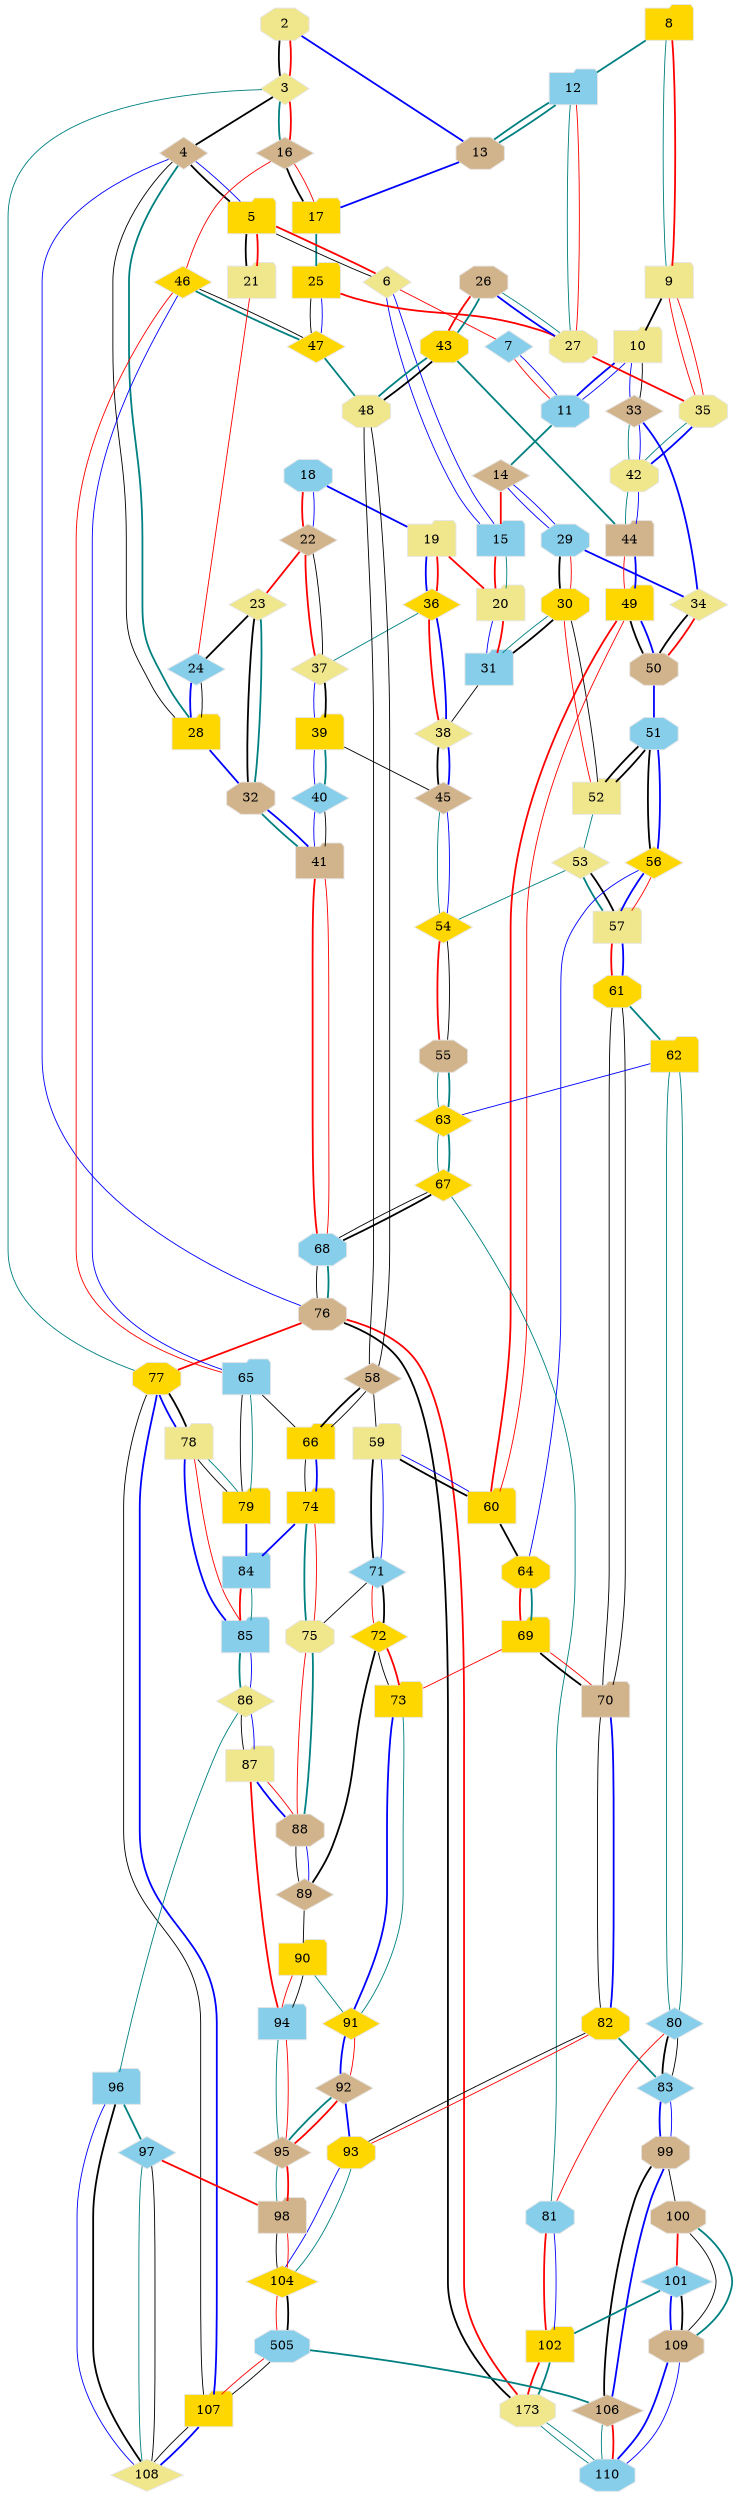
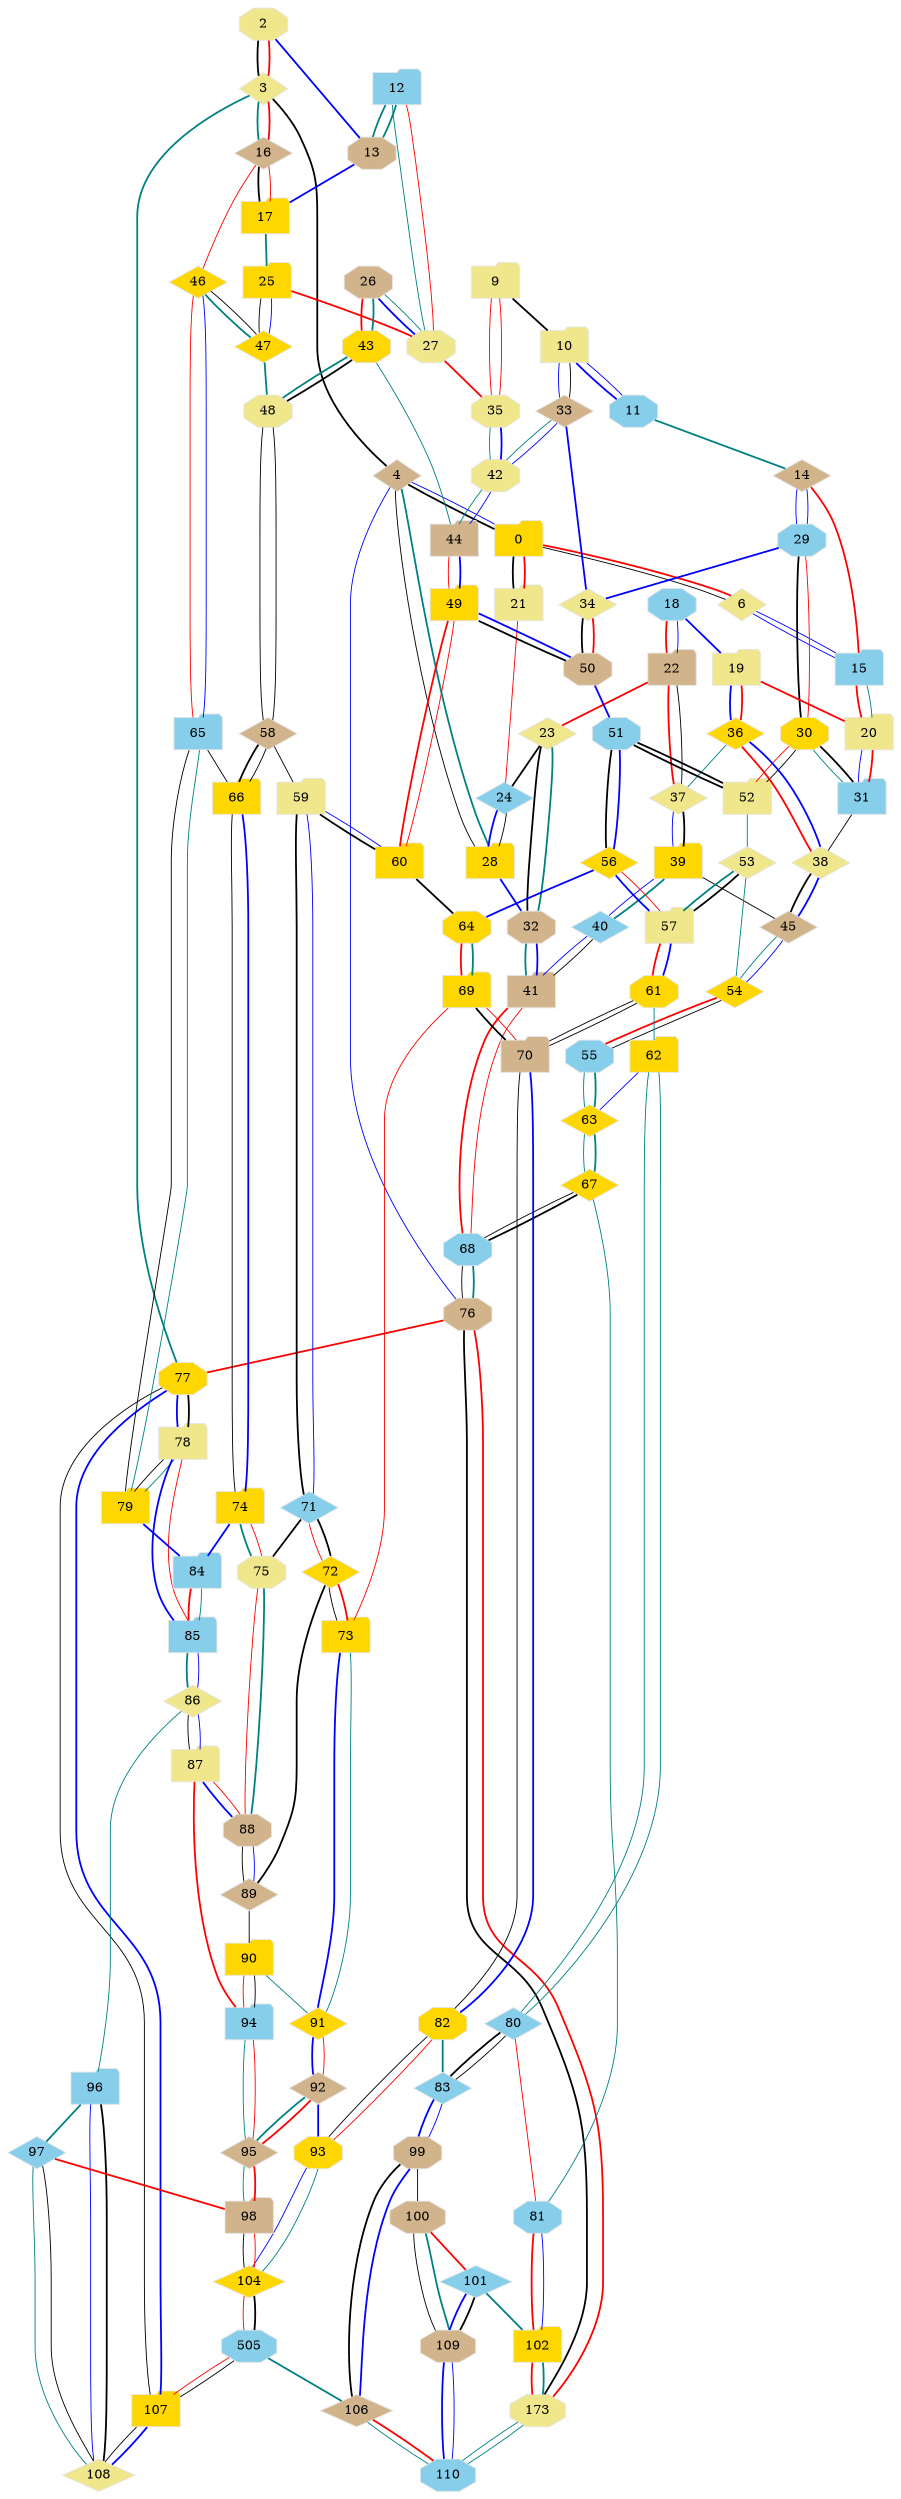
  graph {
    node [color=gray90 fillcolor=gold shape=folder style=filled]
    edge [color=black style=bold]
    2 [fillcolor=khaki shape=octagon]
    3 [fillcolor=khaki shape=diamond]
    13 [fillcolor=tan shape=octagon]
    9 [fillcolor=khaki]
-   8
    12 [fillcolor=skyblue]
    4 [fillcolor=tan shape=diamond]
    16 [fillcolor=tan shape=diamond]
    77 [shape=octagon]
    17
-   5
+   5 [label=0]
    28
    76 [fillcolor=tan shape=octagon]
    46 [shape=diamond]
    78 [fillcolor=khaki]
    107
    6 [fillcolor=khaki shape=diamond]
    21 [fillcolor=khaki]
    32 [fillcolor=tan shape=octagon]
    n20 [fillcolor=khaki label=173 shape=octagon]
-   7 [fillcolor=skyblue shape=diamond]
    15 [fillcolor=skyblue]
    24 [fillcolor=skyblue shape=diamond]
    11 [fillcolor=skyblue shape=octagon]
    20 [fillcolor=khaki]
    14 [fillcolor=tan shape=diamond]
    10 [fillcolor=khaki]
    35 [fillcolor=khaki shape=octagon]
    27 [fillcolor=khaki shape=octagon]
    33 [fillcolor=tan shape=diamond]
    42 [fillcolor=khaki shape=octagon]
    34 [fillcolor=khaki shape=diamond]
    29 [fillcolor=skyblue shape=octagon]
    25
    30 [shape=octagon]
    31 [fillcolor=skyblue]
    47 [shape=diamond]
    65 [fillcolor=skyblue]
    18 [fillcolor=skyblue shape=octagon]
    19 [fillcolor=khaki]
-   22 [fillcolor=tan shape=diamond]
+   22 [fillcolor=tan]
    36 [shape=diamond]
    23 [fillcolor=khaki shape=diamond]
    37 [fillcolor=khaki shape=diamond]
    38 [fillcolor=khaki shape=diamond]
    39
    41 [fillcolor=tan]
    26 [fillcolor=tan shape=octagon]
    43 [shape=octagon]
    48 [fillcolor=khaki shape=octagon]
    44 [fillcolor=tan]
    52 [fillcolor=khaki]
    50 [fillcolor=tan shape=octagon]
    53 [fillcolor=khaki shape=diamond]
    45 [fillcolor=tan shape=diamond]
    68 [fillcolor=skyblue shape=octagon]
    51 [fillcolor=skyblue shape=octagon]
    40 [fillcolor=skyblue shape=diamond]
    54 [shape=diamond]
-   55 [fillcolor=tan shape=octagon]
+   55 [fillcolor=skyblue shape=octagon]
    63 [shape=diamond]
    49
    58 [fillcolor=tan shape=diamond]
    60
    66
    79
    59 [fillcolor=khaki]
    64 [shape=octagon]
    56 [shape=diamond]
    57 [fillcolor=khaki]
    61 [shape=octagon]
    67 [shape=diamond]
    69
    62
    70 [fillcolor=tan]
    71 [fillcolor=skyblue shape=diamond]
    74
    72 [shape=diamond]
    75 [fillcolor=khaki shape=octagon]
    80 [fillcolor=skyblue shape=diamond]
    82 [shape=octagon]
    81 [fillcolor=skyblue shape=octagon]
    83 [fillcolor=skyblue shape=diamond]
    73
    84 [fillcolor=skyblue]
    102
    91 [shape=diamond]
    93 [shape=octagon]
    89 [fillcolor=tan shape=diamond]
    88 [fillcolor=tan shape=octagon]
    90
    92 [fillcolor=tan shape=diamond]
    85 [fillcolor=skyblue]
    110 [fillcolor=skyblue shape=octagon]
    108 [fillcolor=khaki shape=diamond]
    86 [fillcolor=khaki shape=diamond]
    99 [fillcolor=tan shape=octagon]
    104 [shape=diamond]
    100 [fillcolor=tan shape=octagon]
    106 [fillcolor=tan shape=diamond]
    87 [fillcolor=khaki]
    96 [fillcolor=skyblue]
    94 [fillcolor=skyblue]
    97 [fillcolor=skyblue shape=diamond]
    95 [fillcolor=tan shape=diamond]
    98 [fillcolor=tan]
    n107 [fillcolor=skyblue label=505 shape=octagon]
    101 [fillcolor=skyblue shape=diamond]
    109 [fillcolor=tan shape=octagon]
    2 -- 3
    2 -- 3 [color=red]
    2 -- 13 [color=blue]
    3 -- 4
    3 -- 16 [color=teal]
    3 -- 16 [color=red]
-   3 -- 77 [color=teal style=solid]
+   3 -- 77 [color=teal]
    13 -- 17 [color=blue]
    9 -- 10
    9 -- 35 [color=red style=solid]
    9 -- 35 [color=red style=solid]
-   8 -- 9 [color=teal style=solid]
-   8 -- 9 [color=red]
-   8 -- 12 [color=teal]
    12 -- 13 [color=teal]
    12 -- 13 [color=teal]
    12 -- 27 [color=teal style=solid]
    12 -- 27 [color=red style=solid]
    4 -- 5
    4 -- 5 [color=blue style=solid]
    4 -- 28 [style=solid]
    4 -- 28 [color=teal]
    4 -- 76 [color=blue style=solid]
    16 -- 17
    16 -- 17 [color=red style=solid]
    16 -- 46 [color=red style=solid]
    77 -- 78 [color=blue]
    77 -- 78
    77 -- 107 [style=solid]
    77 -- 107 [color=blue]
    17 -- 25 [color=teal]
    5 -- 6 [style=solid]
    5 -- 6 [color=red]
    5 -- 21
    5 -- 21 [color=red]
    28 -- 32 [color=blue]
    76 -- 77 [color=red]
    76 -- n20
    76 -- n20 [color=red]
    46 -- 47 [color=teal]
    46 -- 47 [style=solid]
    46 -- 65 [color=red style=solid]
    46 -- 65 [color=blue style=solid]
    78 -- 79 [style=solid]
    78 -- 79 [color=teal style=solid]
    78 -- 85 [color=blue]
    78 -- 85 [color=red style=solid]
    107 -- 108 [style=solid]
    107 -- 108 [color=blue]
-   6 -- 7 [color=red style=solid]
    6 -- 15 [color=blue style=solid]
    6 -- 15 [color=blue style=solid]
    21 -- 24 [color=red style=solid]
    32 -- 41 [color=teal]
    32 -- 41 [color=blue]
    n20 -- 110 [color=teal style=solid]
    n20 -- 110 [color=teal style=solid]
-   7 -- 11 [color=red style=solid]
-   7 -- 11 [color=blue style=solid]
    15 -- 20 [color=red]
    15 -- 20 [color=teal style=solid]
    24 -- 28 [color=blue]
    24 -- 28 [style=solid]
    11 -- 14 [color=teal]
    20 -- 31 [color=blue style=solid]
    20 -- 31 [color=red]
    14 -- 15 [color=red]
    14 -- 29 [color=blue style=solid]
    14 -- 29 [color=blue style=solid]
    10 -- 11 [color=blue]
    10 -- 11 [color=blue style=solid]
    10 -- 33 [color=blue style=solid]
    10 -- 33 [style=solid]
    35 -- 42 [color=teal style=solid]
    35 -- 42 [color=blue]
    27 -- 35 [color=red]
    33 -- 42 [color=teal style=solid]
    33 -- 42 [color=blue style=solid]
    33 -- 34 [color=blue]
    42 -- 44 [color=teal style=solid]
    42 -- 44 [color=blue style=solid]
    34 -- 50
    34 -- 50 [color=red]
    29 -- 34 [color=blue]
    29 -- 30
    29 -- 30 [color=red style=solid]
    25 -- 27 [color=red]
    25 -- 47 [style=solid]
    25 -- 47 [color=blue style=solid]
    30 -- 31 [color=teal style=solid]
    30 -- 31
    30 -- 52 [color=red style=solid]
    30 -- 52 [style=solid]
    31 -- 38 [style=solid]
    47 -- 48 [color=teal]
    65 -- 66 [style=solid]
    65 -- 79 [style=solid]
    65 -- 79 [color=teal style=solid]
    18 -- 19 [color=blue]
    18 -- 22 [color=red]
    18 -- 22 [color=blue style=solid]
    19 -- 20 [color=red]
    19 -- 36 [color=blue]
    19 -- 36 [color=red]
    22 -- 23 [color=red]
    22 -- 37 [color=red]
    22 -- 37 [style=solid]
    36 -- 37 [color=teal style=solid]
    36 -- 38 [color=red]
    36 -- 38 [color=blue]
    23 -- 32
    23 -- 32 [color=teal]
    23 -- 24
    37 -- 39 [color=blue style=solid]
    37 -- 39
    38 -- 45
    38 -- 45 [color=blue]
    39 -- 45 [style=solid]
    39 -- 40 [color=blue style=solid]
    39 -- 40 [color=teal]
    41 -- 68 [color=red]
    41 -- 68 [color=red style=solid]
    26 -- 27 [color=blue]
    26 -- 27 [color=teal style=solid]
    26 -- 43 [color=red]
    26 -- 43 [color=teal]
    43 -- 48 [color=teal]
    43 -- 48
-   43 -- 44 [color=teal]
+   43 -- 44 [color=teal style=solid]
    48 -- 58 [style=solid]
    48 -- 58 [style=solid]
    44 -- 49 [color=red style=solid]
    44 -- 49 [color=blue]
    52 -- 53 [color=teal style=solid]
    50 -- 51 [color=blue]
    53 -- 54 [color=teal style=solid]
    53 -- 57 [color=teal]
    53 -- 57
    45 -- 54 [color=teal style=solid]
    45 -- 54 [color=blue style=solid]
    68 -- 76 [style=solid]
    68 -- 76 [color=teal]
    51 -- 52
    51 -- 52
    51 -- 56
    51 -- 56 [color=blue]
    40 -- 41 [color=blue style=solid]
    40 -- 41 [style=solid]
    54 -- 55 [color=red]
    54 -- 55 [style=solid]
    55 -- 63 [color=teal style=solid]
    55 -- 63 [color=teal]
    63 -- 67 [color=teal style=solid]
    63 -- 67 [color=teal]
    49 -- 50
    49 -- 50 [color=blue]
    49 -- 60 [color=red]
    49 -- 60 [color=red style=solid]
    58 -- 66
    58 -- 66 [style=solid]
    58 -- 59 [style=solid]
    60 -- 64
    66 -- 74 [style=solid]
    66 -- 74 [color=blue]
    79 -- 84 [color=blue]
    59 -- 60
    59 -- 60 [color=blue style=solid]
    59 -- 71
    59 -- 71 [color=blue style=solid]
    64 -- 69 [color=red]
    64 -- 69 [color=teal]
-   56 -- 64 [color=blue style=solid]
+   56 -- 64 [color=blue]
    56 -- 57 [color=blue]
    56 -- 57 [color=red style=solid]
    57 -- 61 [color=red]
    57 -- 61 [color=blue]
-   61 -- 62 [color=teal]
+   61 -- 62 [color=teal style=solid]
    61 -- 70 [style=solid]
    61 -- 70 [style=solid]
    67 -- 68 [style=solid]
    67 -- 68
    67 -- 81 [color=teal style=solid]
    69 -- 70
    69 -- 70 [color=red style=solid]
    69 -- 73 [color=red style=solid]
    62 -- 63 [color=blue style=solid]
    62 -- 80 [color=teal style=solid]
    62 -- 80 [color=teal style=solid]
    70 -- 82 [style=solid]
    70 -- 82 [color=blue]
    71 -- 72 [color=red style=solid]
    71 -- 72
-   71 -- 75 [style=solid]
+   71 -- 75
    74 -- 75 [color=teal]
    74 -- 75 [color=red style=solid]
    74 -- 84 [color=blue]
    72 -- 73 [style=solid]
    72 -- 73 [color=red]
    72 -- 89
    75 -- 88 [color=red style=solid]
    75 -- 88 [color=teal]
    80 -- 81 [color=red style=solid]
    80 -- 83
    80 -- 83 [style=solid]
    82 -- 83 [color=teal]
    82 -- 93 [style=solid]
    82 -- 93 [color=red style=solid]
    81 -- 102 [color=red]
    81 -- 102 [color=blue style=solid]
    83 -- 99 [color=blue]
    83 -- 99 [color=blue style=solid]
    73 -- 91 [color=blue]
    73 -- 91 [color=teal style=solid]
    84 -- 85 [color=red]
    84 -- 85 [color=teal style=solid]
    102 -- n20 [color=red]
    102 -- n20 [color=teal]
    91 -- 92 [color=blue]
    91 -- 92 [color=red style=solid]
    93 -- 104 [color=blue style=solid]
    93 -- 104 [color=teal style=solid]
    89 -- 90 [style=solid]
    88 -- 89 [style=solid]
    88 -- 89 [color=blue style=solid]
    90 -- 91 [color=teal style=solid]
    90 -- 94 [color=red style=solid]
    90 -- 94 [style=solid]
    92 -- 93 [color=blue]
    92 -- 95 [color=teal]
    92 -- 95 [color=red]
    85 -- 86 [color=teal]
    85 -- 86 [color=blue style=solid]
    86 -- 87 [style=solid]
    86 -- 87 [color=blue style=solid]
    86 -- 96 [color=teal style=solid]
    99 -- 100 [style=solid]
    99 -- 106
    99 -- 106 [color=blue]
    104 -- n107 [color=red style=solid]
    104 -- n107
    100 -- 101 [color=red]
    100 -- 109 [style=solid]
    100 -- 109 [color=teal]
    106 -- 110 [color=teal style=solid]
    106 -- 110 [color=red]
    87 -- 88 [color=blue]
    87 -- 88 [color=red style=solid]
    87 -- 94 [color=red]
    96 -- 108 [color=blue style=solid]
    96 -- 108
    96 -- 97 [color=teal]
    94 -- 95 [color=teal style=solid]
    94 -- 95 [color=red style=solid]
    97 -- 108 [color=teal style=solid]
    97 -- 108 [style=solid]
    97 -- 98 [color=red]
    95 -- 98 [color=teal style=solid]
    95 -- 98 [color=red]
    98 -- 104 [style=solid]
    98 -- 104 [color=red style=solid]
    n107 -- 107 [color=red style=solid]
    n107 -- 107 [style=solid]
    n107 -- 106 [color=teal]
    101 -- 102 [color=teal]
    101 -- 109 [color=blue]
    101 -- 109
    109 -- 110 [color=blue]
    109 -- 110 [color=blue style=solid]
  }
